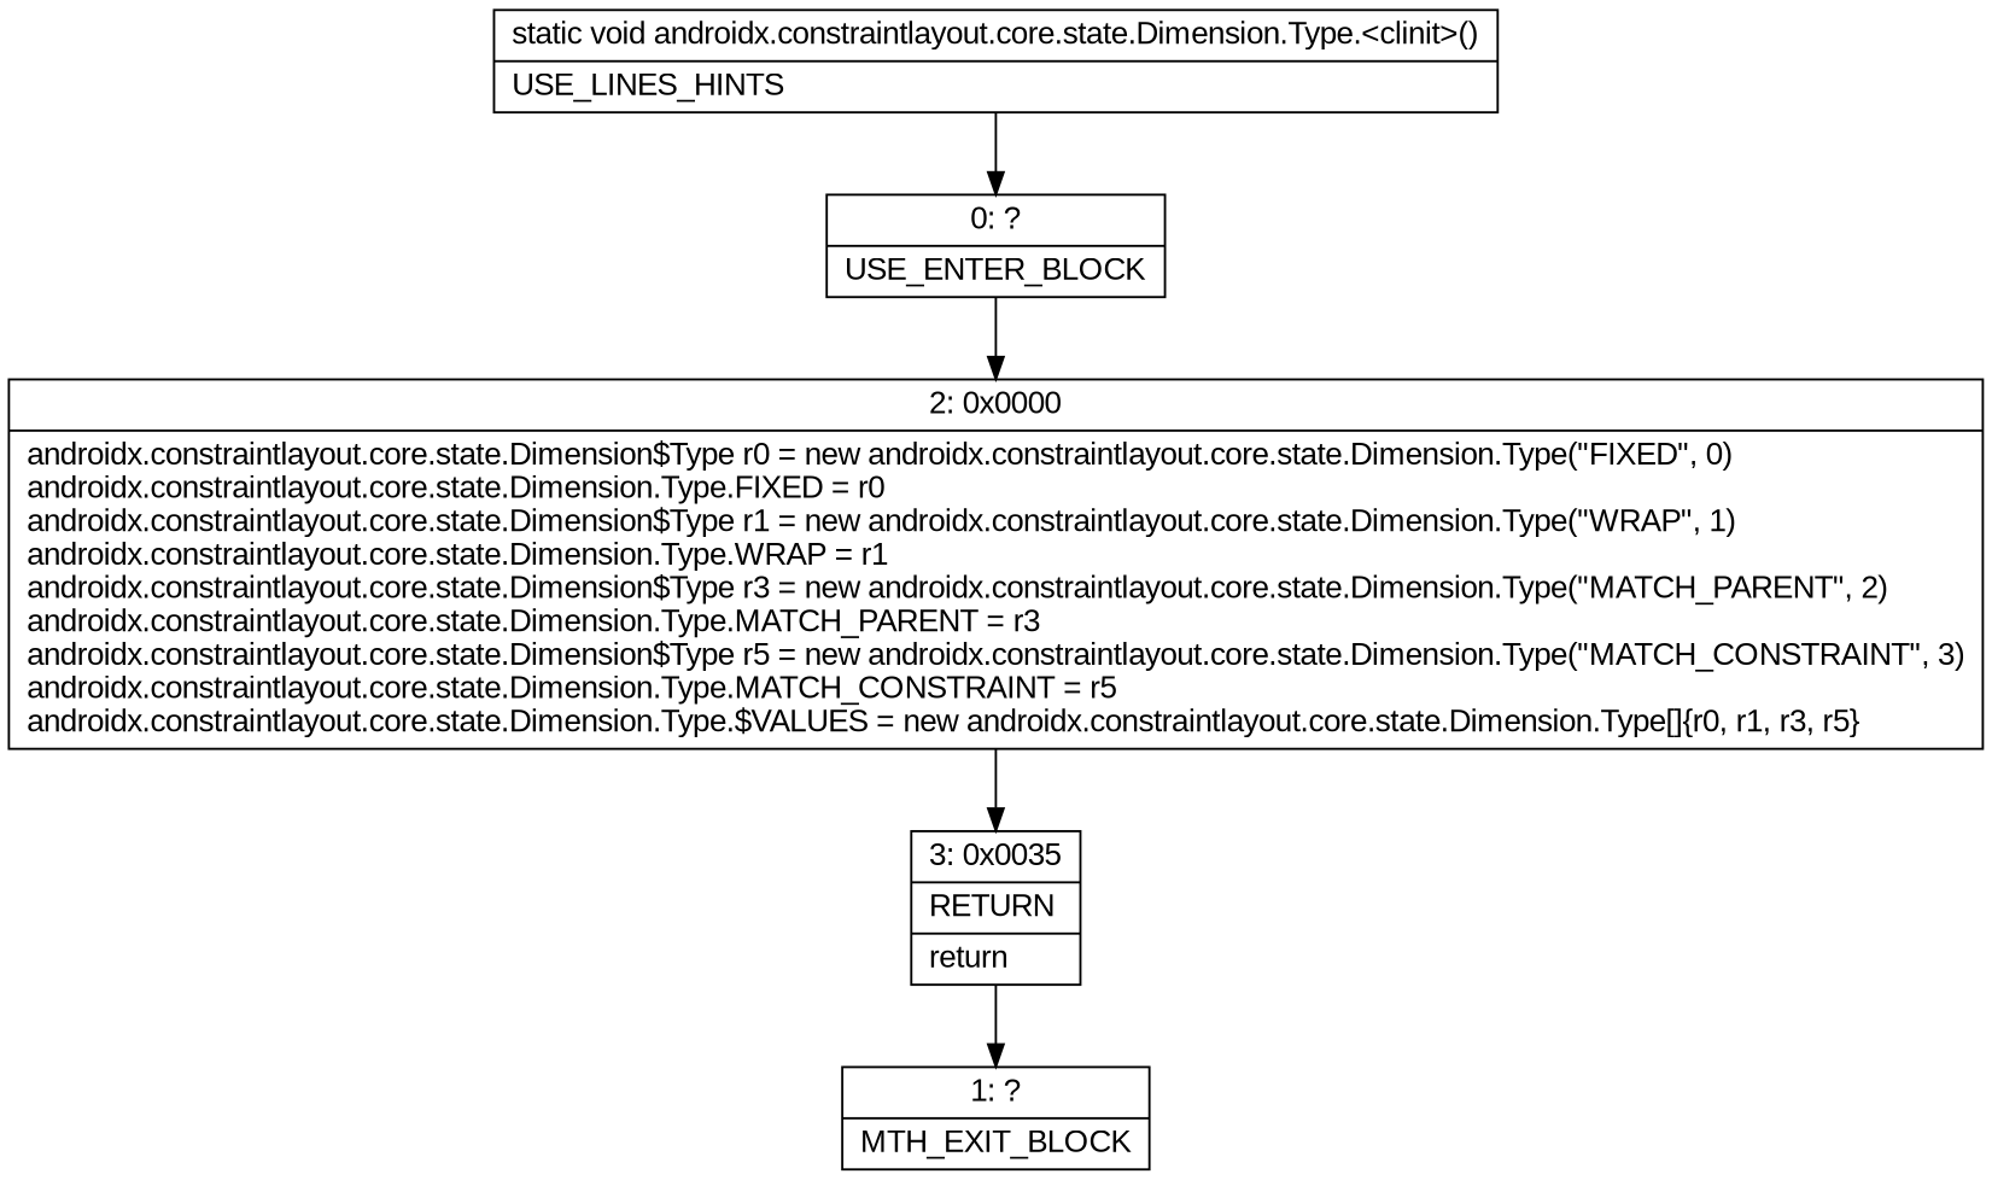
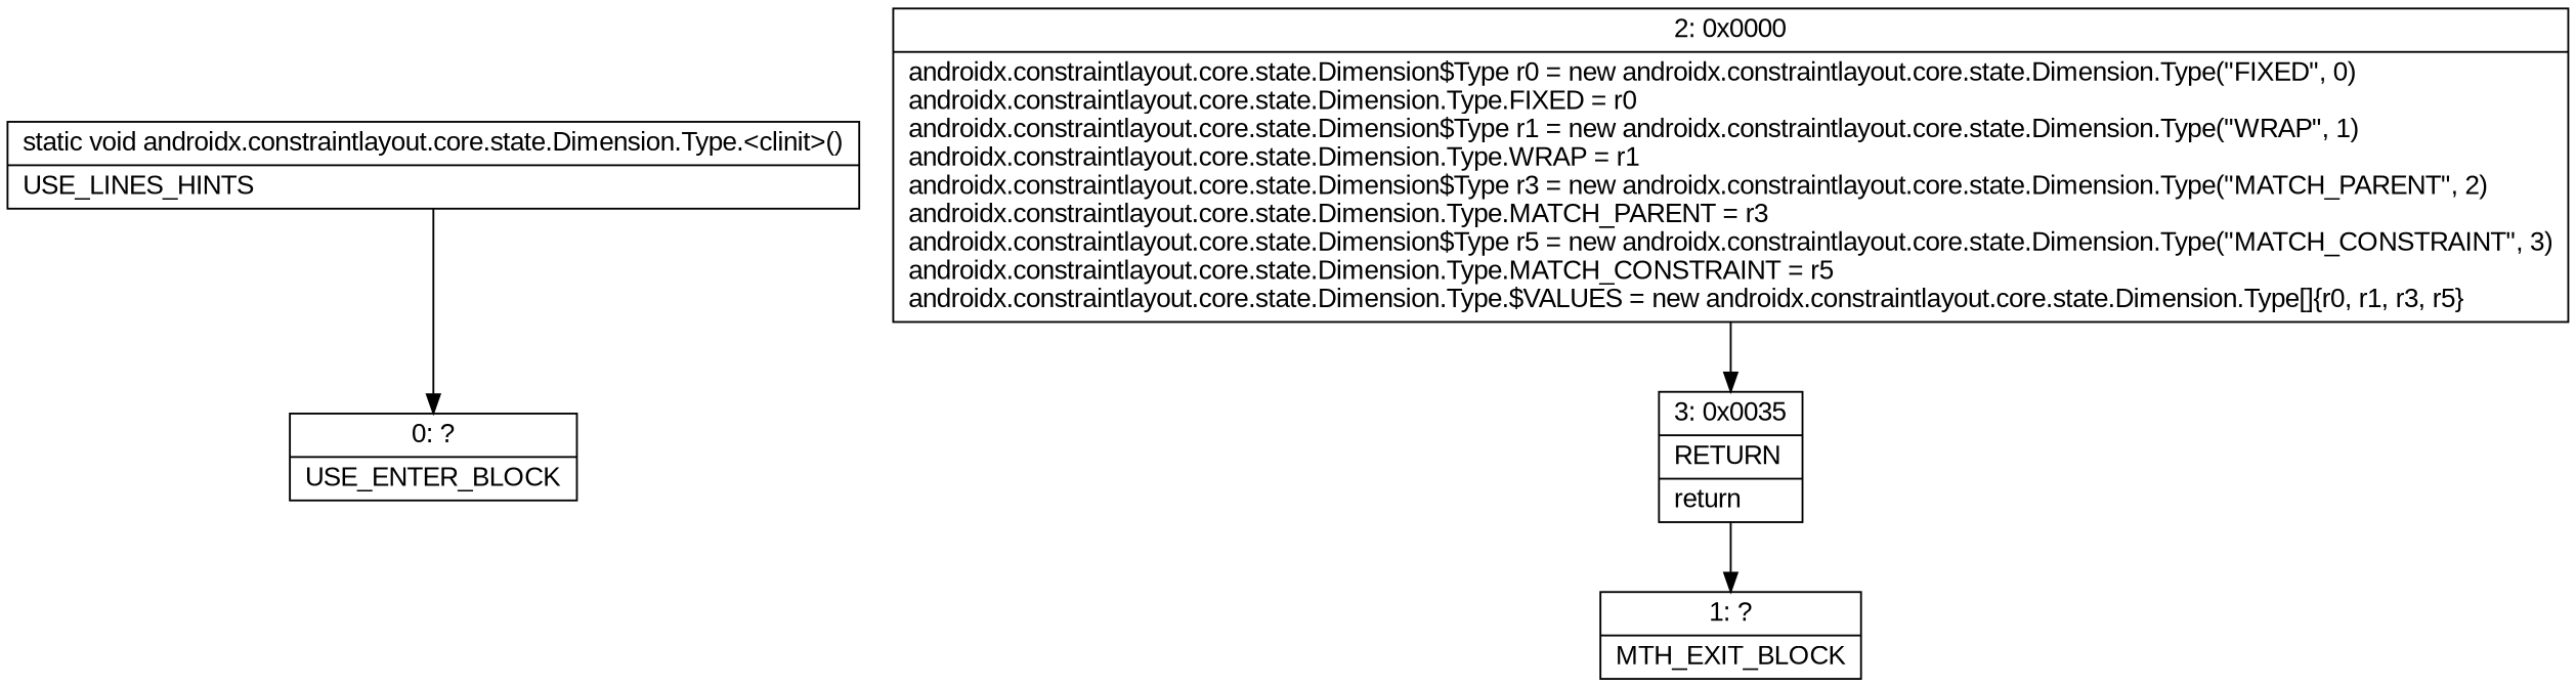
  digraph {
    fontname="Liberation Sans"
    node [fontname="Liberation Sans" shape=record]
    edge [fontname="Liberation Sans"]
    n1 [label="{0\:\ ?|USE_ENTER_BLOCK\l}"]
    n2 [label="{2\:\ 0x0000|androidx.constraintlayout.core.state.Dimension$Type r0 = new androidx.constraintlayout.core.state.Dimension.Type(\"FIXED\", 0)\landroidx.constraintlayout.core.state.Dimension.Type.FIXED = r0\landroidx.constraintlayout.core.state.Dimension$Type r1 = new androidx.constraintlayout.core.state.Dimension.Type(\"WRAP\", 1)\landroidx.constraintlayout.core.state.Dimension.Type.WRAP = r1\landroidx.constraintlayout.core.state.Dimension$Type r3 = new androidx.constraintlayout.core.state.Dimension.Type(\"MATCH_PARENT\", 2)\landroidx.constraintlayout.core.state.Dimension.Type.MATCH_PARENT = r3\landroidx.constraintlayout.core.state.Dimension$Type r5 = new androidx.constraintlayout.core.state.Dimension.Type(\"MATCH_CONSTRAINT\", 3)\landroidx.constraintlayout.core.state.Dimension.Type.MATCH_CONSTRAINT = r5\landroidx.constraintlayout.core.state.Dimension.Type.$VALUES = new androidx.constraintlayout.core.state.Dimension.Type[]\{r0, r1, r3, r5\}\l}"]
    n3 [label="{3\:\ 0x0035|RETURN\l|return\l}"]
    n4 [label="{1\:\ ?|MTH_EXIT_BLOCK\l}"]
    n5 [label="{static void androidx.constraintlayout.core.state.Dimension.Type.\<clinit\>()  | USE_LINES_HINTS\l}"]
-   n1 -> n2
    n2 -> n3
    n3 -> n4
    n5 -> n1
  }
